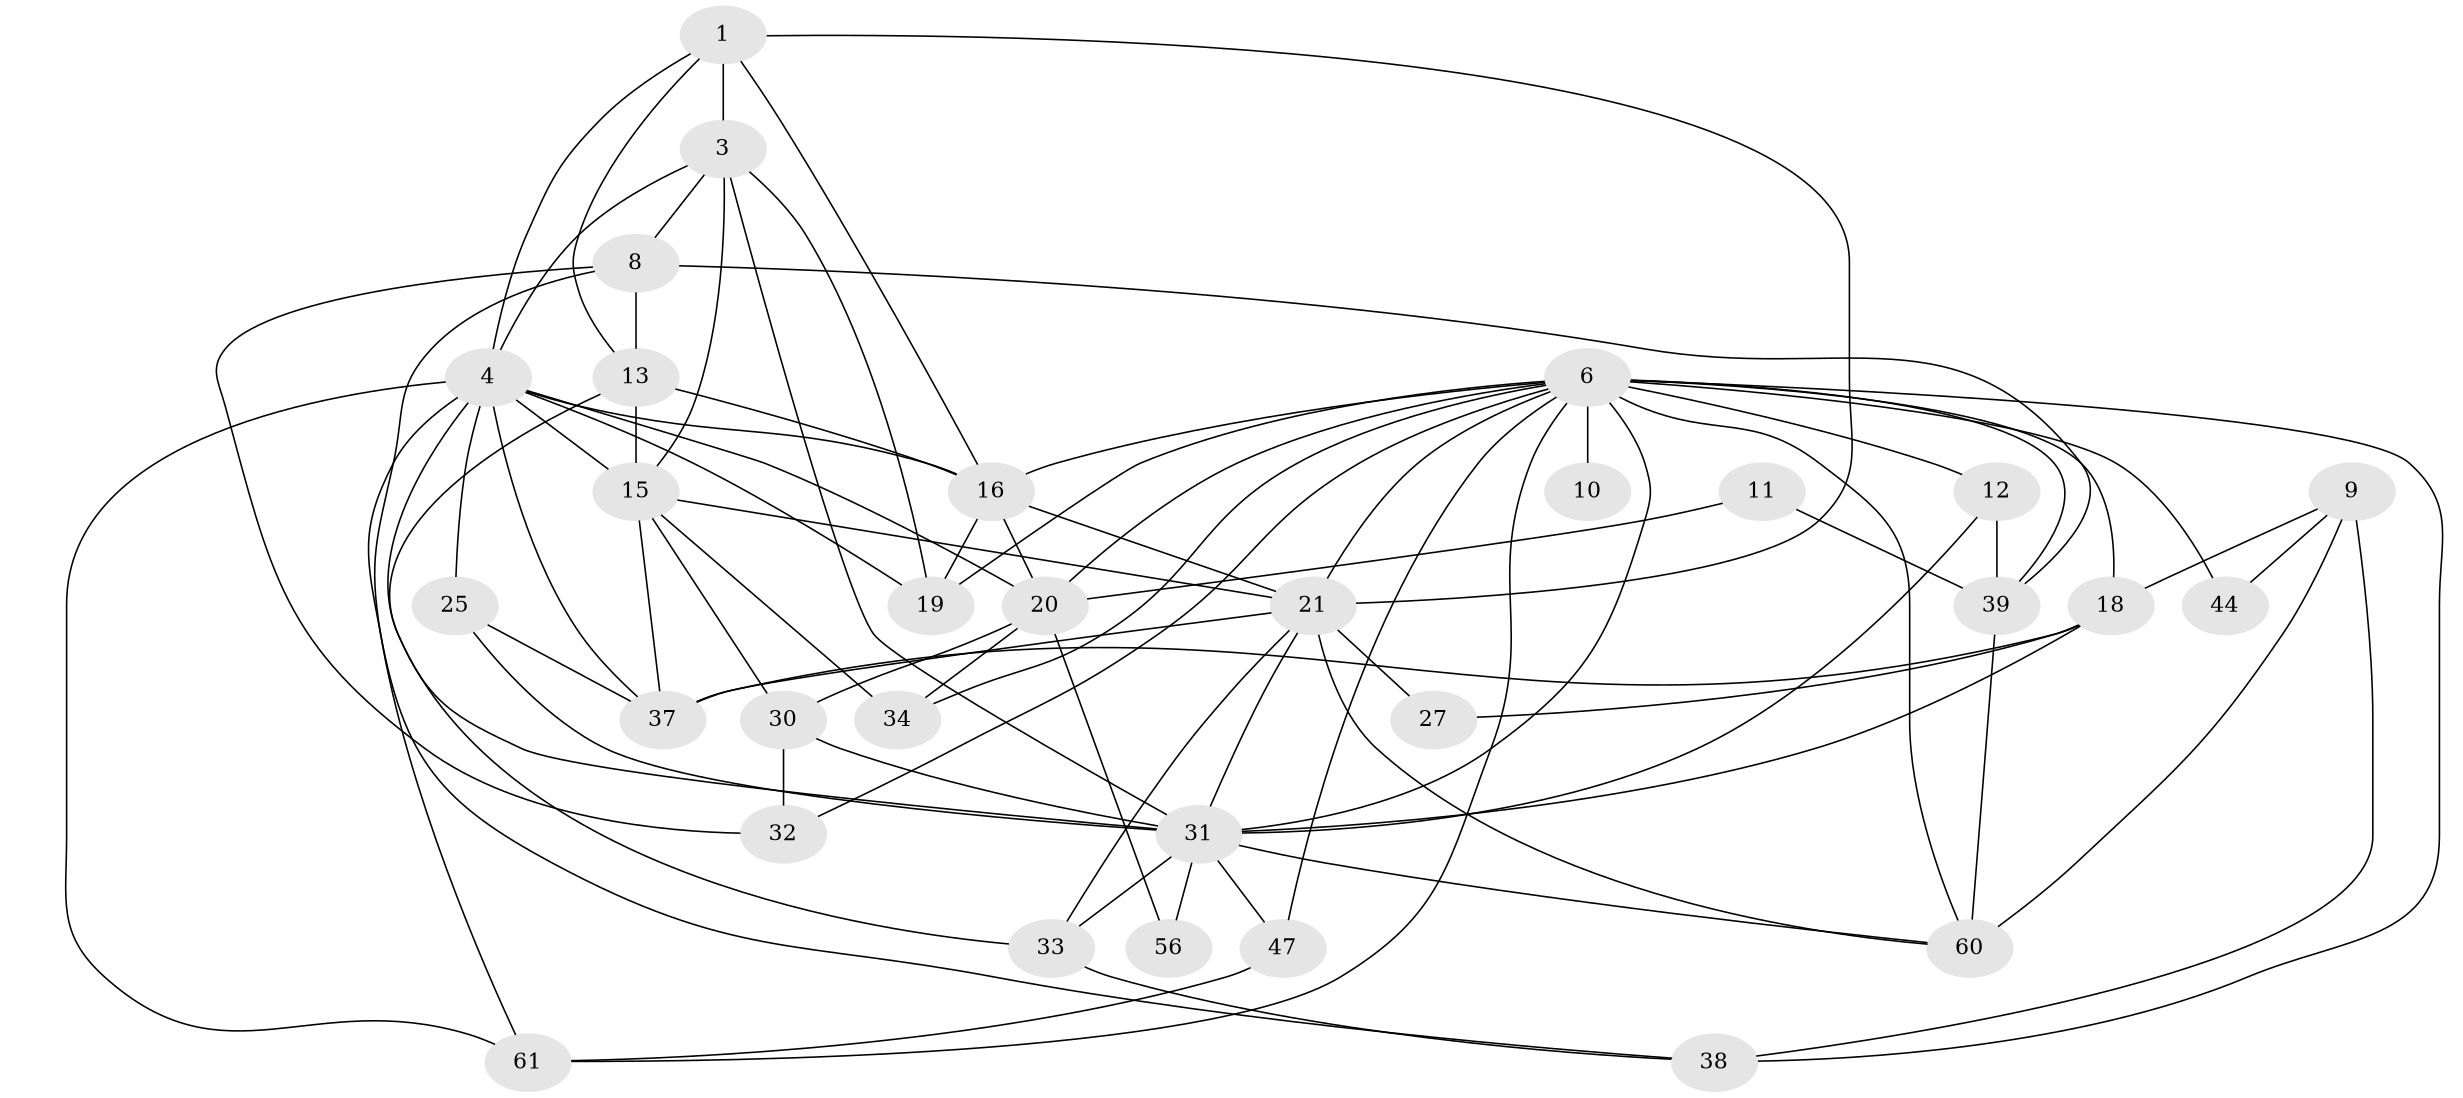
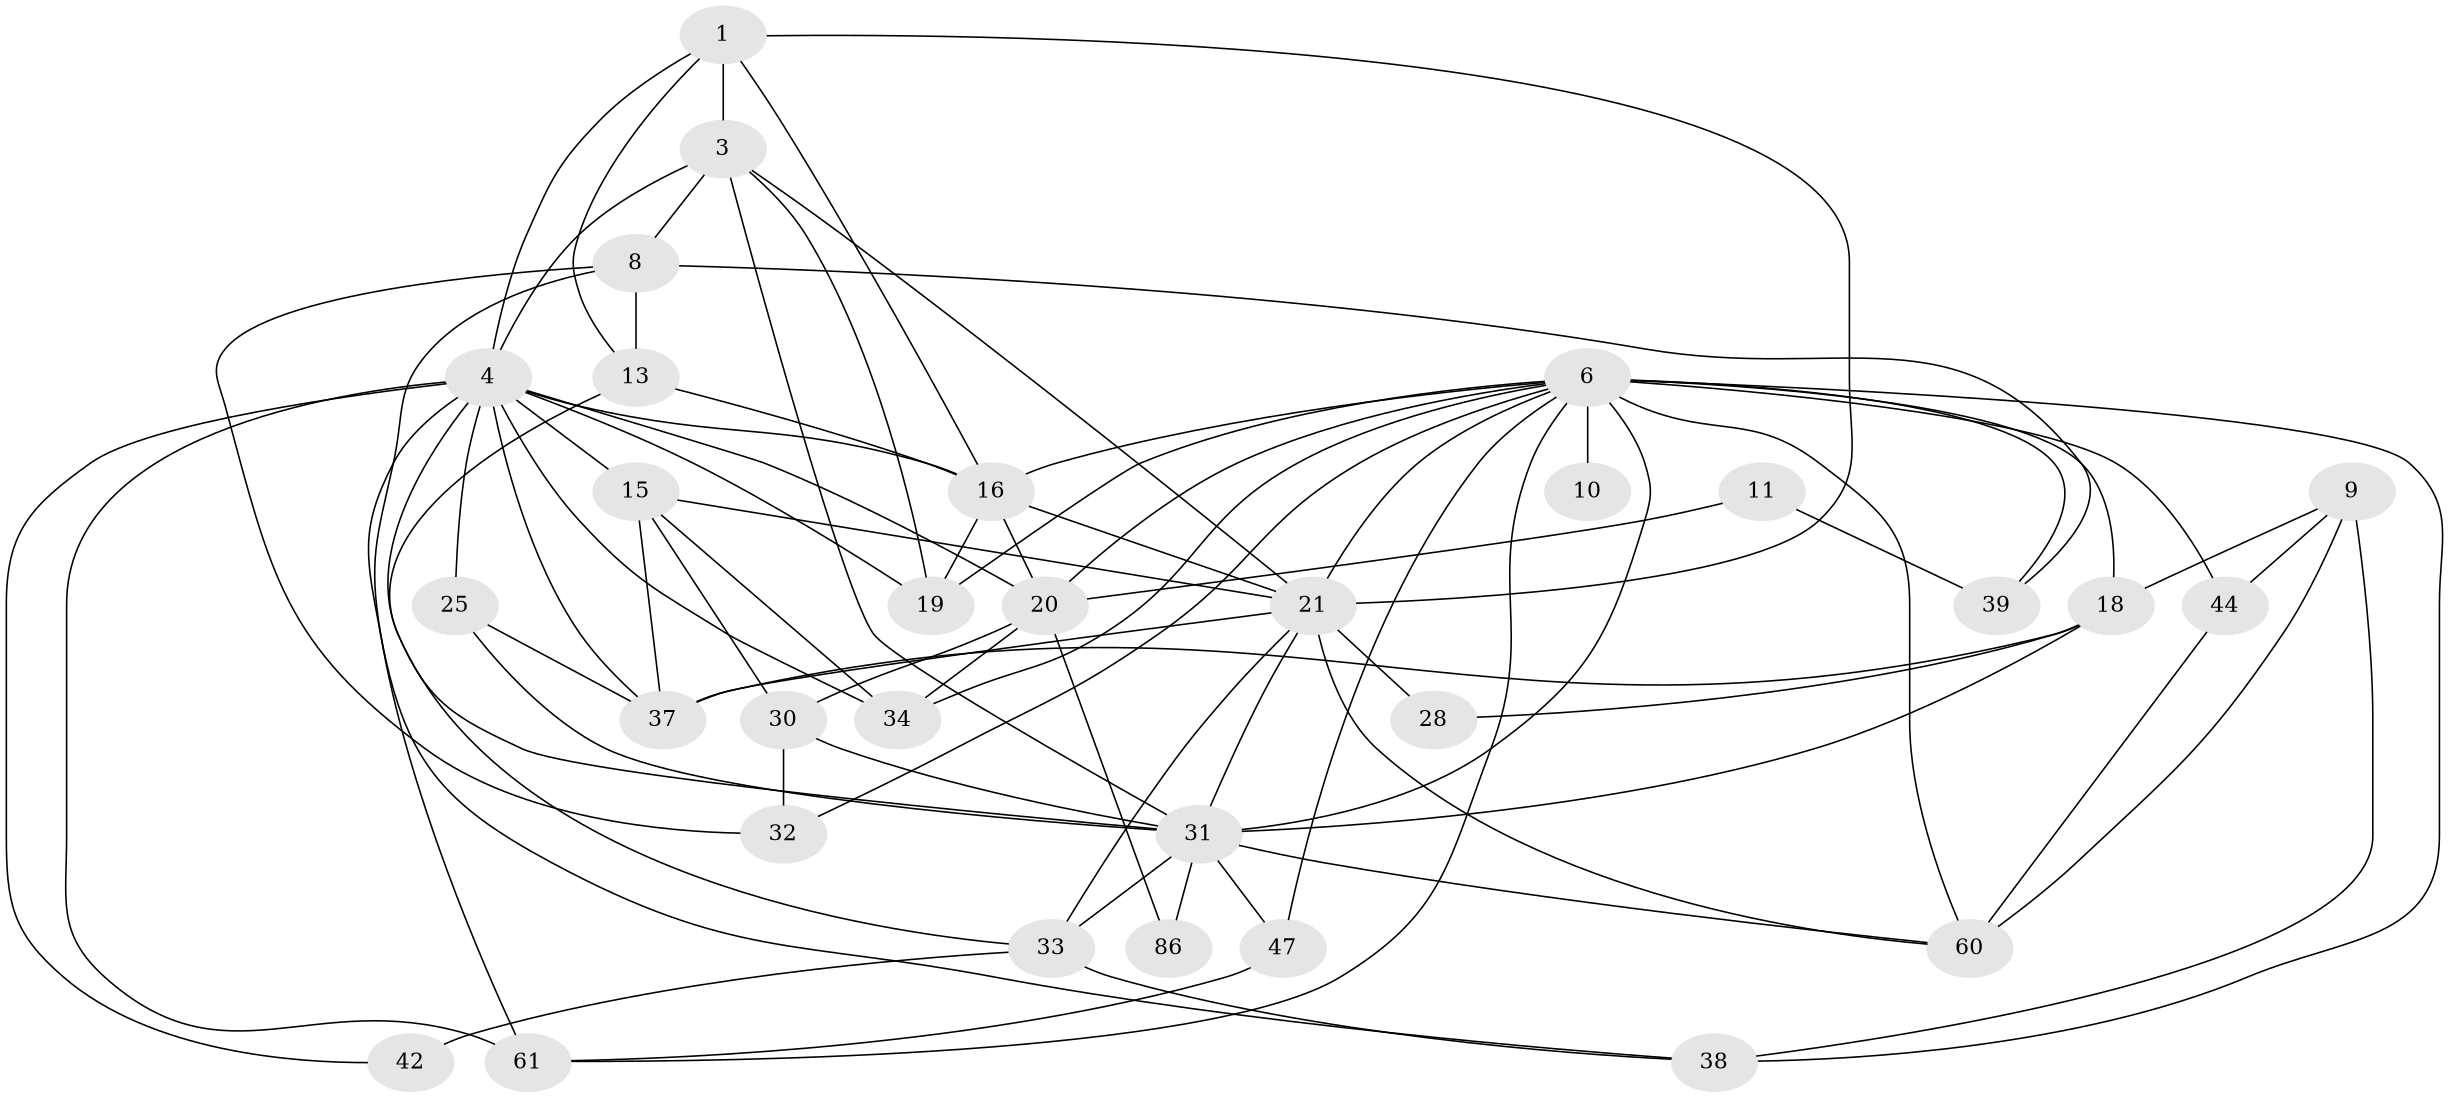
  graph {
    node [color=gray90 style=filled]
    1 [super="+46+2"]
    3 [super="+24"]
    4 [super="+5+40"]
    13 [super="+52"]
    16 [super="+45"]
    21 [super="+41+27+29"]
    8
    19
    31 [super="+53+63+48+57"]
    15 [super="+36"]
    20 [super="+22+64"]
    25
    34 [super="+43"]
    37 [super="+66"]
    38
+   42
    61
    33 [super="+50"]
    60
-   28 [label=27]
+   28
    32
    39
    47
-   56
+   56 [label=86]
    30 [super="+49"]
    6 [super="+7+14"]
    10 [super="+58"]
-   12
    18 [super="+35"]
    44
    9
    11
    1 -- 3
    1 -- 4 [weight=2]
    1 -- 13
    1 -- 16
    1 -- 21 [weight=2]
    3 -- 4 [weight=2]
-   3 -- 15
+   3 -- 21
    3 -- 8
    3 -- 19
    3 -- 31
    4 -- 16
    4 -- 19
    4 -- 31
    4 -- 15
    4 -- 20 [weight=2]
    4 -- 25
+   4 -- 34
    4 -- 37
    4 -- 38
+   4 -- 42
    4 -- 61
    13 -- 16
-   13 -- 15
    13 -- 33
    16 -- 21 [weight=2]
    16 -- 19
    16 -- 20 [weight=2]
    21 -- 31 [weight=2]
    21 -- 37
    21 -- 33
    21 -- 60
    21 -- 28
    8 -- 13
    8 -- 61
    8 -- 32
    8 -- 39
    31 -- 33
    31 -- 60
    31 -- 47
    31 -- 56 [weight=2]
    15 -- 21
    15 -- 34
    15 -- 37
    15 -- 30
    20 -- 34
    20 -- 56
    20 -- 30
    25 -- 31 [weight=2]
    25 -- 37
    33 -- 38
+   33 -- 42
    47 -- 61
    30 -- 31
    30 -- 32
    6 -- 16
    6 -- 21
    6 -- 19
    6 -- 31 [weight=2]
    6 -- 20
    6 -- 34
    6 -- 38
    6 -- 61
    6 -- 60
    6 -- 32
    6 -- 39
    6 -- 47
    6 -- 10 [weight=3]
-   6 -- 12
    6 -- 18
    6 -- 44
-   12 -- 31
-   12 -- 39
    18 -- 31
    18 -- 37
    18 -- 28
-   39 -- 60
+   44 -- 60
    9 -- 38
    9 -- 60
    9 -- 18
    9 -- 44
    11 -- 20 [weight=2]
    11 -- 39
  }
